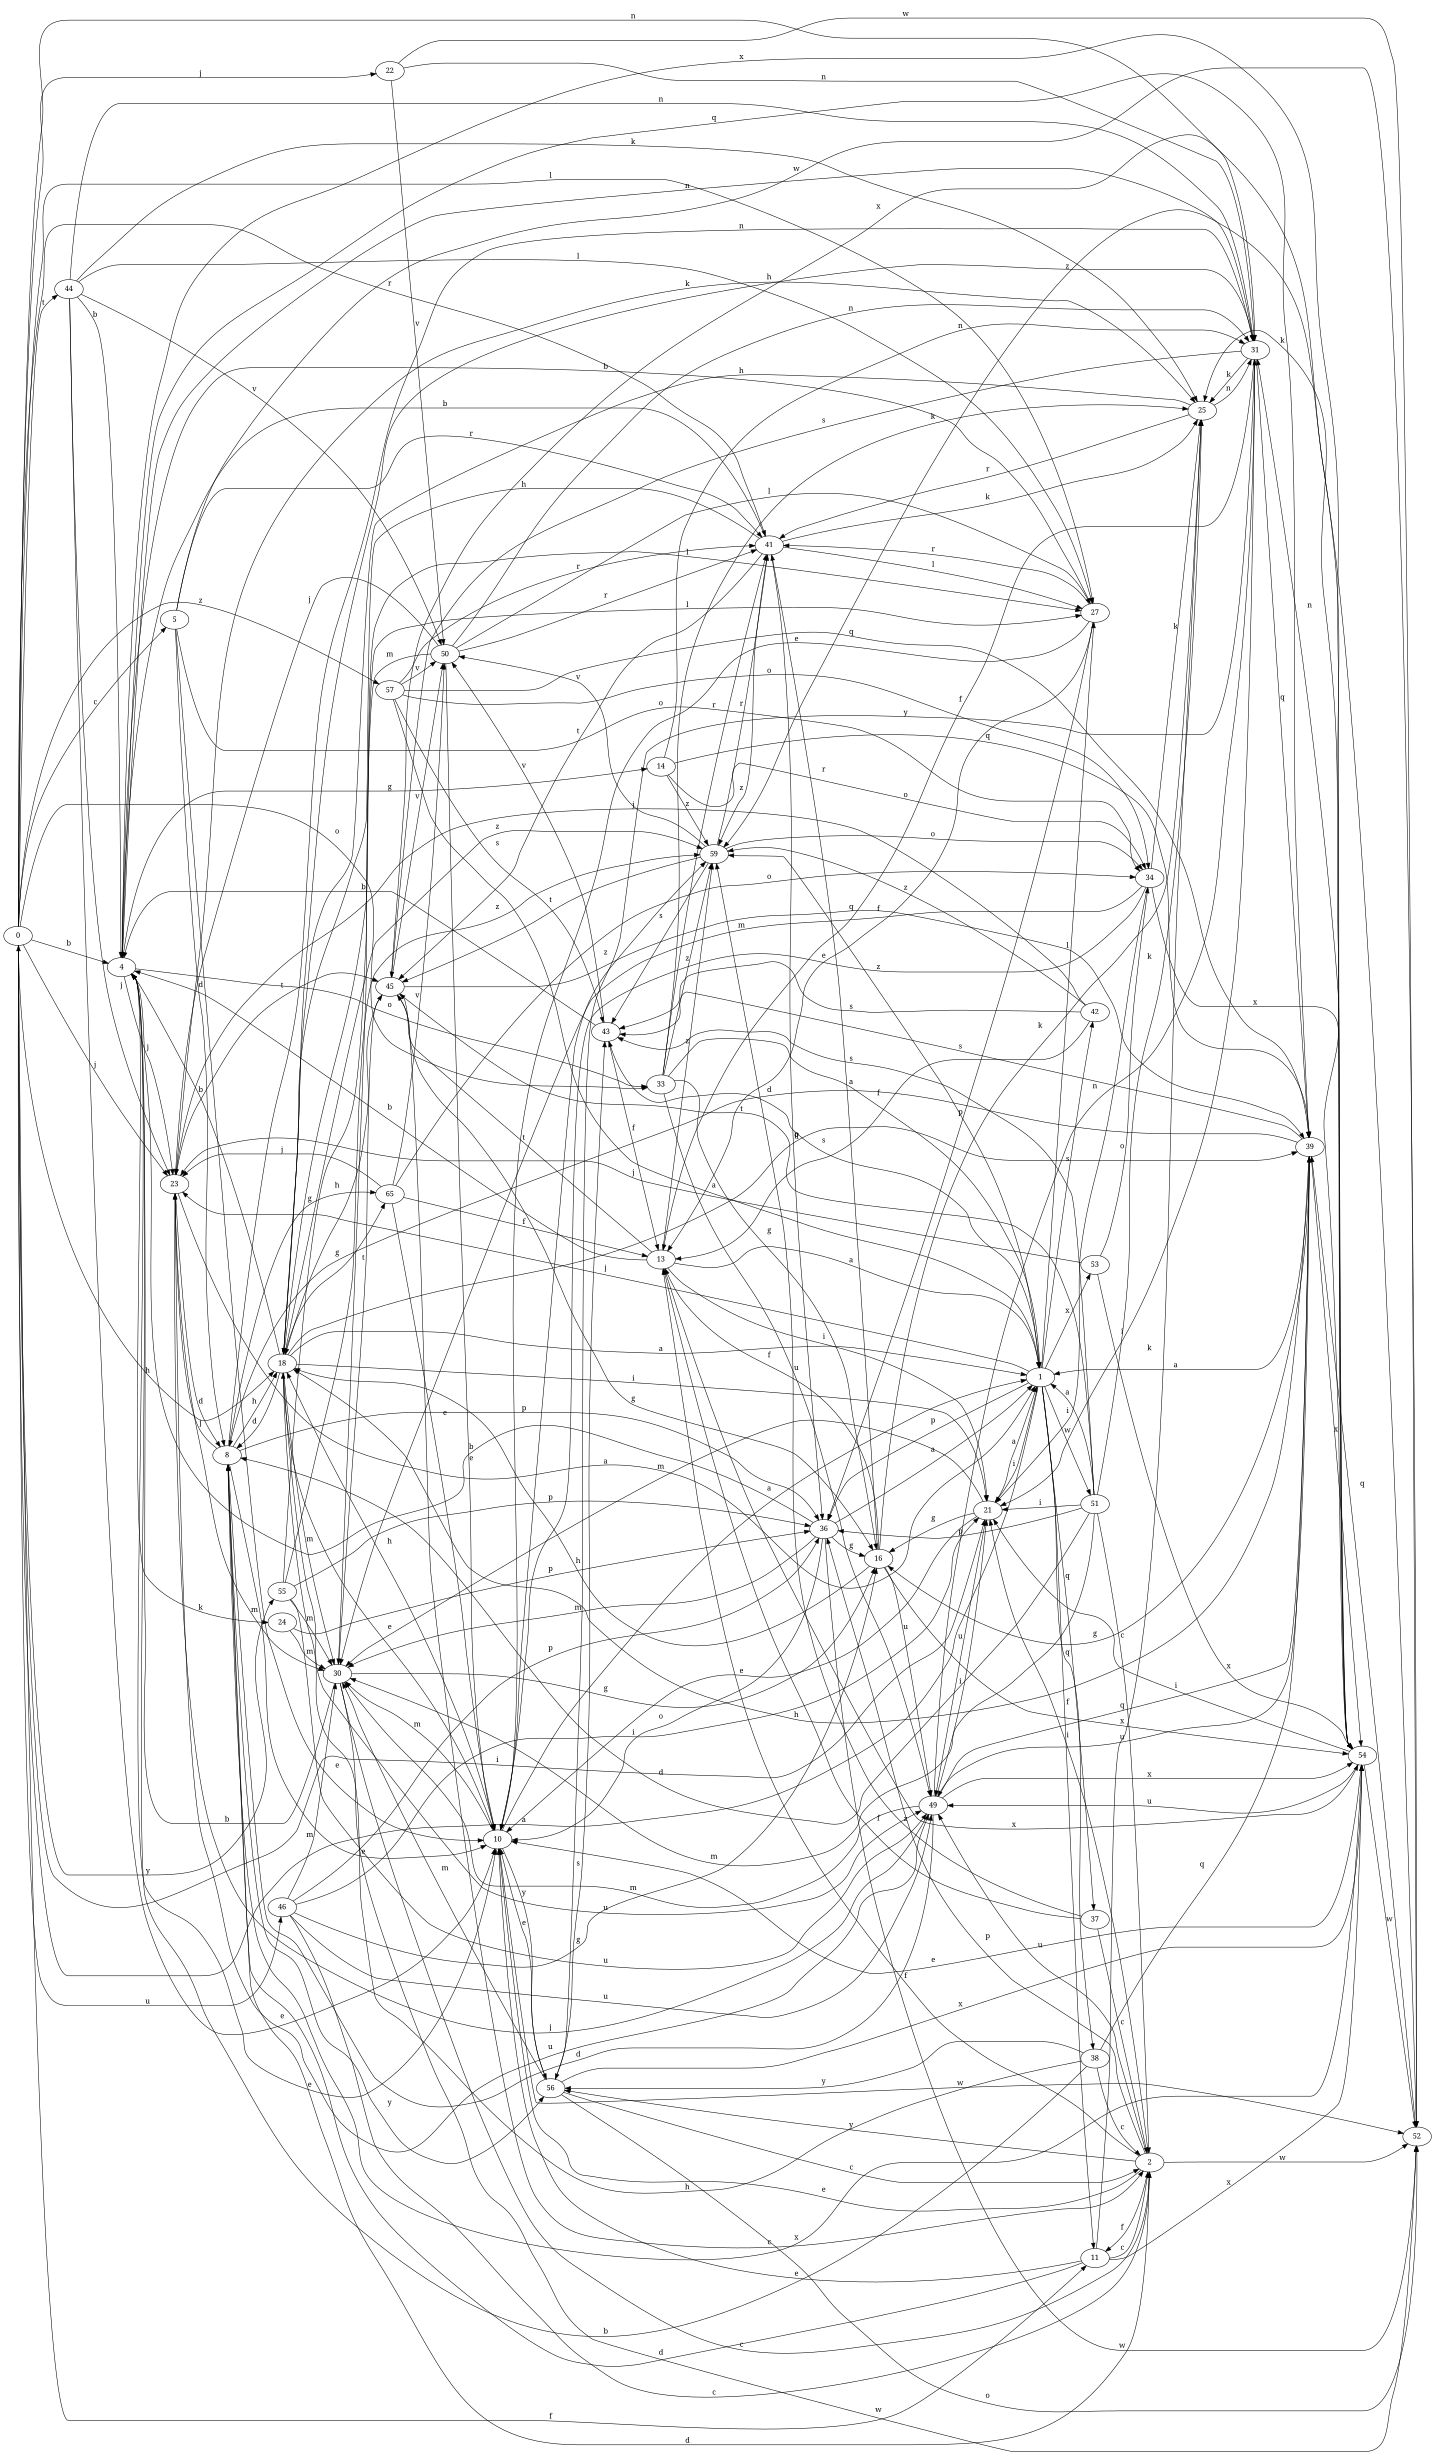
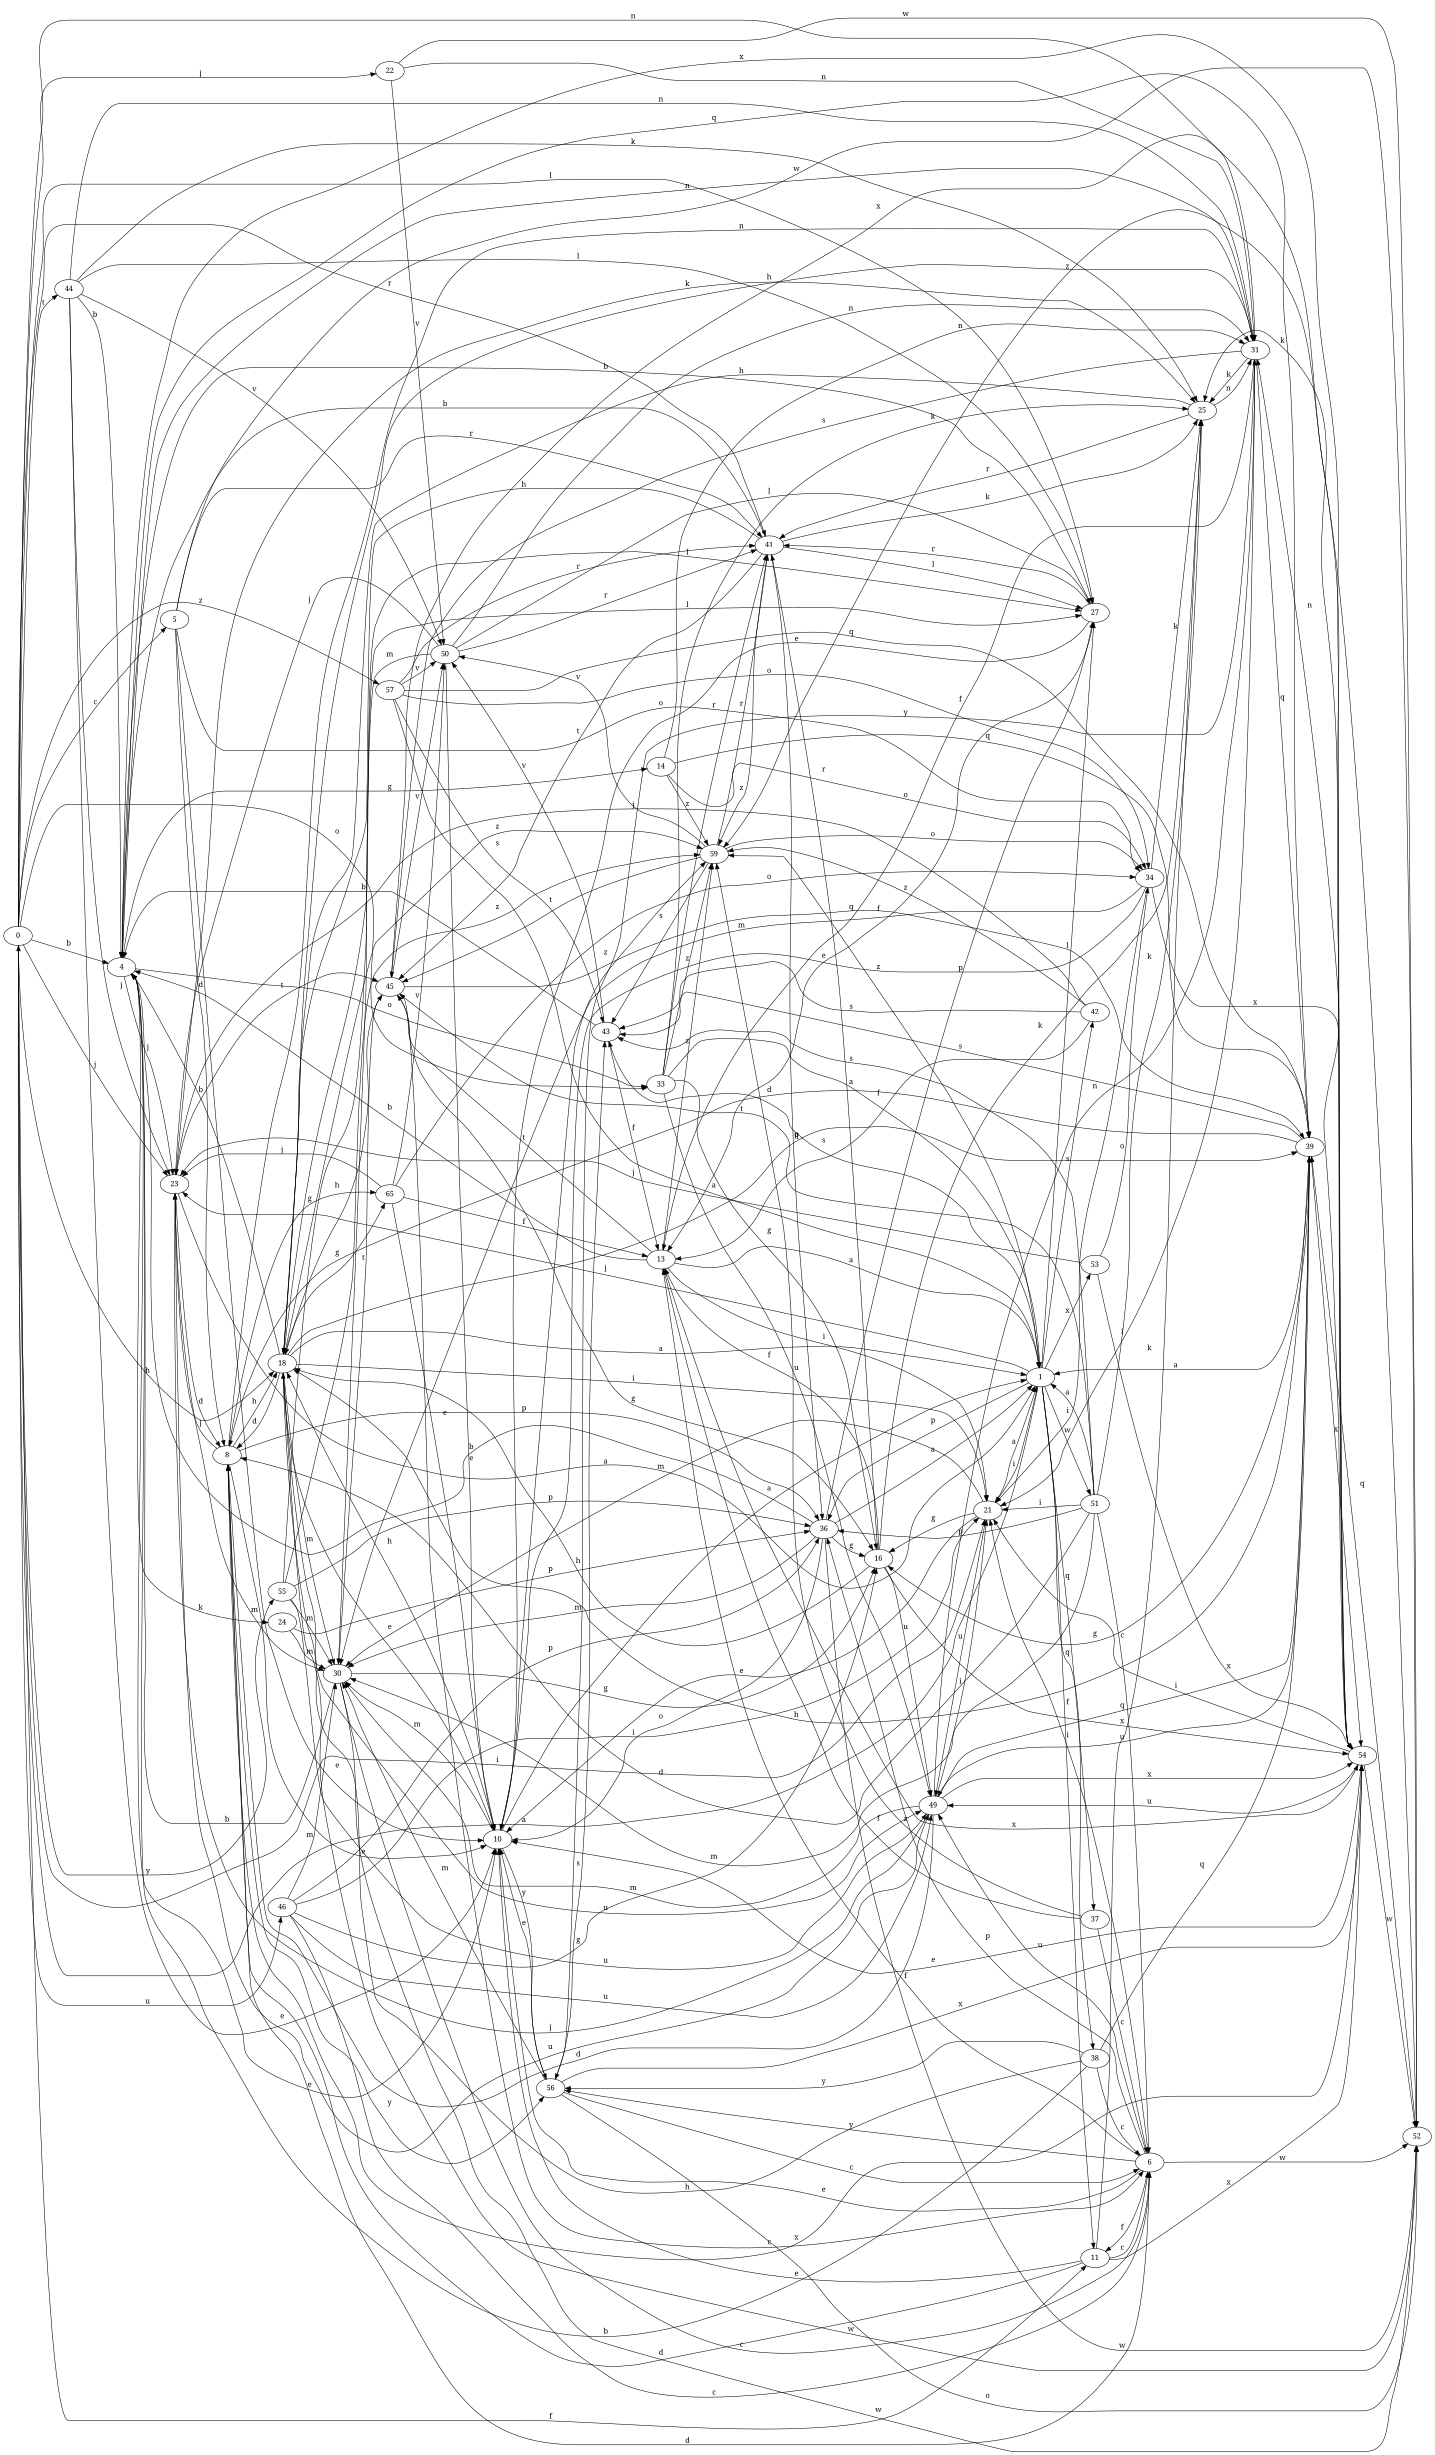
  strict digraph {
    fontname="Noto Serif"
    rankdir=LR
    node [fontname="Noto Serif"]
    edge [fontname="Noto Serif"]
    0
    4
    5
    11
    18
    21
    22
    23
    27
    31
    33
    41
    44
    46
    55
    57
    10
    14
    24
    39
    54
    8
    34
    52
-   6 [label=2]
+   6
    25
    1
    59
    n29 [label=49]
    n30 [label=65]
    30
    16
    50
    45
    36
    13
    56
    43
    37
    38
    42
    51
    53
    0 -> 4 [label=b]
    0 -> 5 [label=c]
    0 -> 11 [label=f]
    0 -> 18 [label=h]
    0 -> 21 [label=i]
    0 -> 22 [label=j]
    0 -> 23 [label=j]
    0 -> 27 [label=l]
    0 -> 31 [label=n]
    0 -> 33 [label=o]
    0 -> 41 [label=r]
    0 -> 44 [label=t]
    0 -> 46 [label=u]
    0 -> 55 [label=y]
    0 -> 57 [label=z]
    4 -> 23 [label=j]
    4 -> 31 [label=n]
    4 -> 33 [label=o]
    4 -> 10 [label=e]
    4 -> 14 [label=g]
    4 -> 24 [label=k]
    4 -> 39 [label=q]
    4 -> 54 [label=x]
    5 -> 41 [label=r]
    5 -> 10 [label=e]
    5 -> 8 [label=d]
    5 -> 34 [label=o]
    5 -> 52 [label=w]
    11 -> 10 [label=e]
    11 -> 54 [label=x]
    11 -> 8 [label=d]
    11 -> 6 [label=c]
    11 -> 25 [label=k]
    18 -> 4 [label=b]
    18 -> 21 [label=i]
    18 -> 27 [label=l]
    18 -> 10 [label=e]
    18 -> 39 [label=q]
    18 -> 8 [label=d]
-   10 -> 52 [label=w]
+   18 -> 52 [label=w]
    18 -> 1 [label=a]
    18 -> 59 [label=z]
    18 -> n29 [label=u]
    18 -> n30 [label=g]
    18 -> 30 [label=m]
    21 -> 10 [label=e]
    21 -> 1 [label=a]
    21 -> n29 [label=u]
    21 -> 30 [label=m]
    21 -> 16 [label=g]
    22 -> 31 [label=n]
    22 -> 52 [label=w]
    22 -> 50 [label=v]
    23 -> 8 [label=d]
    23 -> 25 [label=k]
    23 -> 1 [label=a]
    23 -> n29 [label=u]
    23 -> 30 [label=m]
    23 -> 45 [label=t]
    27 -> 4 [label=b]
    27 -> 41 [label=r]
    27 -> 10 [label=e]
-   27 -> 36 [label=p]
+   36 -> 27 [label=p]
    27 -> 13 [label=f]
    31 -> 18 [label=h]
    31 -> 21 [label=i]
    31 -> 39 [label=q]
    31 -> 25 [label=k]
    31 -> 45 [label=s]
    31 -> 13 [label=f]
    31 -> 56 [label=y]
    33 -> 41 [label=r]
    33 -> 25 [label=k]
    33 -> 1 [label=a]
    33 -> 59 [label=z]
    33 -> n29 [label=u]
    33 -> 16 [label=g]
    41 -> 4 [label=b]
    41 -> 18 [label=h]
    41 -> 27 [label=l]
    41 -> 25 [label=k]
    41 -> 59 [label=z]
    41 -> 45 [label=t]
    41 -> 36 [label=p]
    44 -> 4 [label=b]
    44 -> 23 [label=j]
    44 -> 27 [label=l]
    44 -> 31 [label=n]
    44 -> 10 [label=e]
    44 -> 25 [label=k]
    44 -> 50 [label=v]
    46 -> 21 [label=i]
    46 -> 6 [label=c]
    46 -> n29 [label=u]
    46 -> 30 [label=m]
    46 -> 16 [label=g]
    46 -> 36 [label=p]
    55 -> 27 [label=l]
    55 -> 59 [label=z]
    55 -> n29 [label=u]
    55 -> 30 [label=m]
    55 -> 36 [label=p]
    57 -> 41 [label=r]
    57 -> 39 [label=q]
    57 -> 34 [label=o]
    57 -> 1 [label=a]
    57 -> 50 [label=v]
    57 -> 43 [label=s]
    10 -> 18 [label=h]
    10 -> 1 [label=a]
    10 -> 59 [label=z]
    10 -> 30 [label=m]
    10 -> 56 [label=y]
    14 -> 31 [label=n]
    14 -> 39 [label=q]
    14 -> 34 [label=o]
    14 -> 59 [label=z]
    24 -> 30 [label=m]
    24 -> 36 [label=p]
    39 -> 18 [label=h]
    39 -> 54 [label=x]
    39 -> 8 [label=d]
    39 -> 1 [label=a]
    39 -> n29 [label=u]
    39 -> 16 [label=g]
    39 -> 43 [label=s]
    54 -> 21 [label=i]
    54 -> 31 [label=n]
    54 -> 10 [label=e]
    54 -> 52 [label=w]
    54 -> 25 [label=k]
    54 -> n29 [label=u]
    8 -> 18 [label=h]
    8 -> 23 [label=j]
    8 -> 31 [label=n]
    8 -> 10 [label=e]
    8 -> 54 [label=x]
    8 -> n30 [label=g]
    8 -> 36 [label=p]
    8 -> 56 [label=y]
    34 -> 21 [label=i]
    34 -> 10 [label=e]
    34 -> 54 [label=x]
    34 -> 25 [label=k]
    34 -> 30 [label=m]
    52 -> 39 [label=q]
    52 -> 59 [label=z]
    6 -> 11 [label=f]
    6 -> 21 [label=i]
    6 -> 10 [label=e]
    6 -> 8 [label=d]
    6 -> 52 [label=w]
    6 -> n29 [label=u]
    6 -> 36 [label=p]
    6 -> 13 [label=f]
    6 -> 56 [label=y]
    25 -> 18 [label=h]
    25 -> 31 [label=n]
    25 -> 41 [label=r]
    1 -> 0 [label=a]
    1 -> 11 [label=f]
    1 -> 21 [label=i]
    1 -> 23 [label=j]
    1 -> 27 [label=l]
    1 -> 59 [label=z]
    1 -> 36 [label=p]
    1 -> 43 [label=s]
    1 -> 37 [label=q]
    1 -> 38 [label=q]
    1 -> 42 [label=s]
    1 -> 51 [label=w]
    1 -> 53 [label=x]
    59 -> 41 [label=r]
    59 -> 34 [label=o]
    59 -> 50 [label=v]
    59 -> 45 [label=t]
    59 -> 43 [label=s]
    n29 -> 21 [label=i]
    n29 -> 23 [label=j]
    n29 -> 31 [label=n]
    n29 -> 39 [label=q]
    n29 -> 54 [label=x]
    n29 -> 8 [label=d]
    n29 -> 30 [label=m]
    n30 -> 23 [label=j]
    n30 -> 10 [label=e]
    n30 -> 34 [label=o]
    n30 -> 50 [label=v]
    n30 -> 13 [label=f]
    30 -> 4 [label=b]
    30 -> 52 [label=w]
    30 -> 6 [label=c]
    30 -> 16 [label=g]
    30 -> 45 [label=t]
    16 -> 18 [label=h]
    16 -> 41 [label=r]
    16 -> 54 [label=x]
    16 -> 25 [label=k]
    16 -> n29 [label=u]
    16 -> 13 [label=f]
    50 -> 23 [label=j]
    50 -> 27 [label=l]
    50 -> 31 [label=n]
    50 -> 41 [label=r]
    50 -> 10 [label=e]
    50 -> 30 [label=m]
    45 -> 18 [label=h]
    45 -> 39 [label=q]
    45 -> 54 [label=x]
    45 -> 6 [label=c]
    45 -> 16 [label=g]
    45 -> 50 [label=v]
    36 -> 4 [label=b]
    36 -> 10 [label=o]
    36 -> 52 [label=w]
    36 -> 1 [label=a]
    36 -> 30 [label=m]
    36 -> 16 [label=g]
    13 -> 4 [label=b]
    13 -> 21 [label=i]
    13 -> 54 [label=x]
    13 -> 1 [label=a]
    13 -> 59 [label=z]
    13 -> 45 [label=t]
    56 -> 10 [label=e]
    56 -> 54 [label=x]
    56 -> 52 [label=o]
    56 -> 6 [label=c]
    56 -> 30 [label=m]
    56 -> 43 [label=s]
    43 -> 4 [label=b]
    43 -> 50 [label=v]
    43 -> 13 [label=f]
    37 -> 6 [label=c]
    37 -> 59 [label=z]
    37 -> 13 [label=f]
    38 -> 4 [label=b]
    38 -> 18 [label=h]
    38 -> 39 [label=q]
    38 -> 6 [label=c]
    38 -> 56 [label=y]
    42 -> 23 [label=j]
    42 -> 59 [label=z]
    42 -> 13 [label=f]
    42 -> 43 [label=s]
    51 -> 21 [label=i]
    51 -> 8 [label=d]
    51 -> 6 [label=c]
    51 -> 25 [label=k]
    51 -> 1 [label=a]
    51 -> 30 [label=m]
    51 -> 45 [label=t]
    51 -> 36 [label=p]
    51 -> 43 [label=s]
    53 -> 23 [label=j]
    53 -> 54 [label=x]
    53 -> 34 [label=o]
  }
